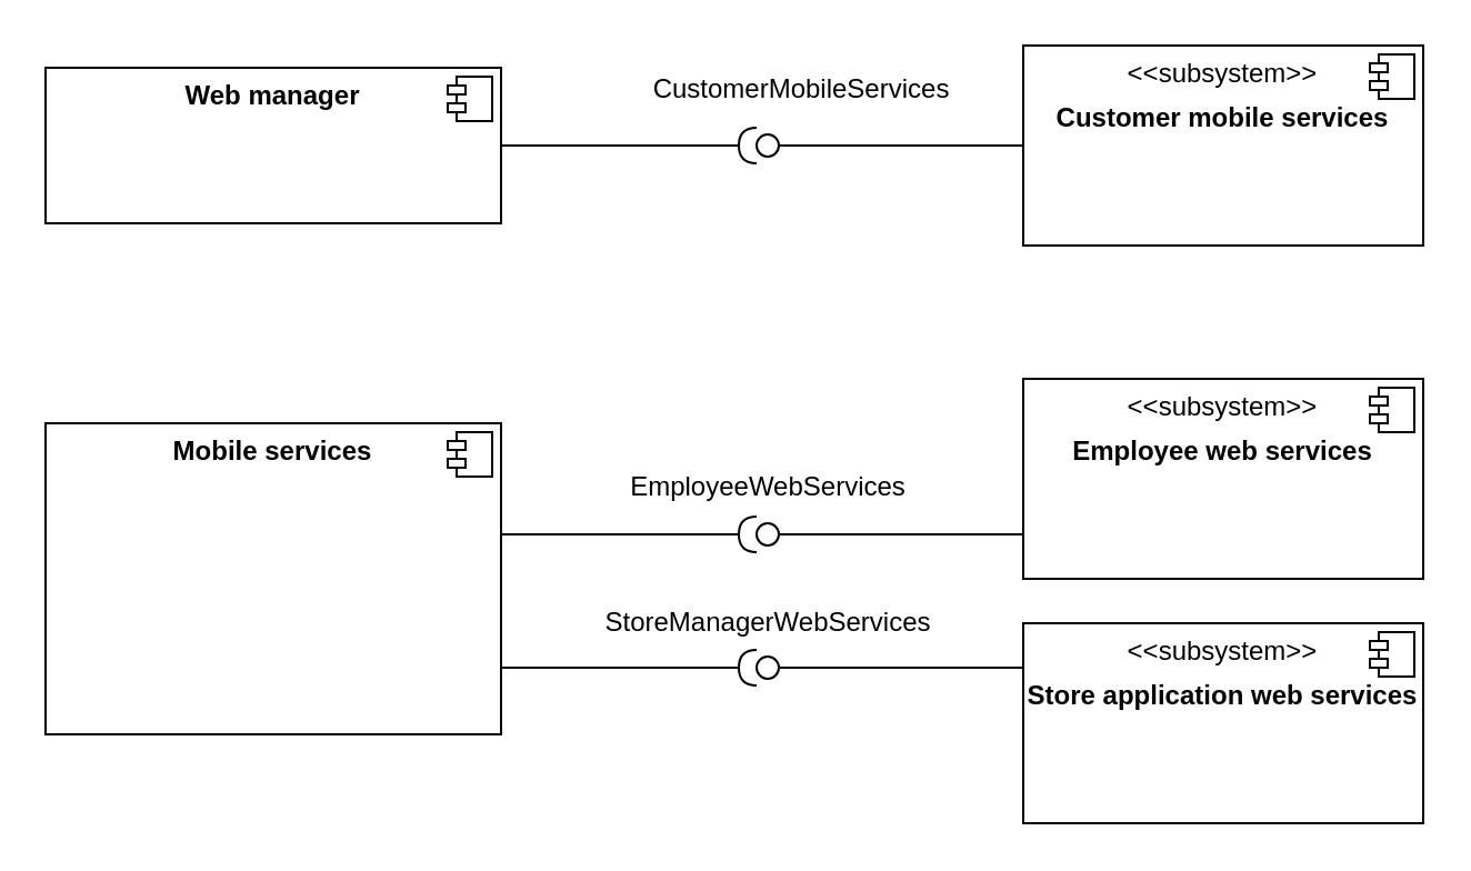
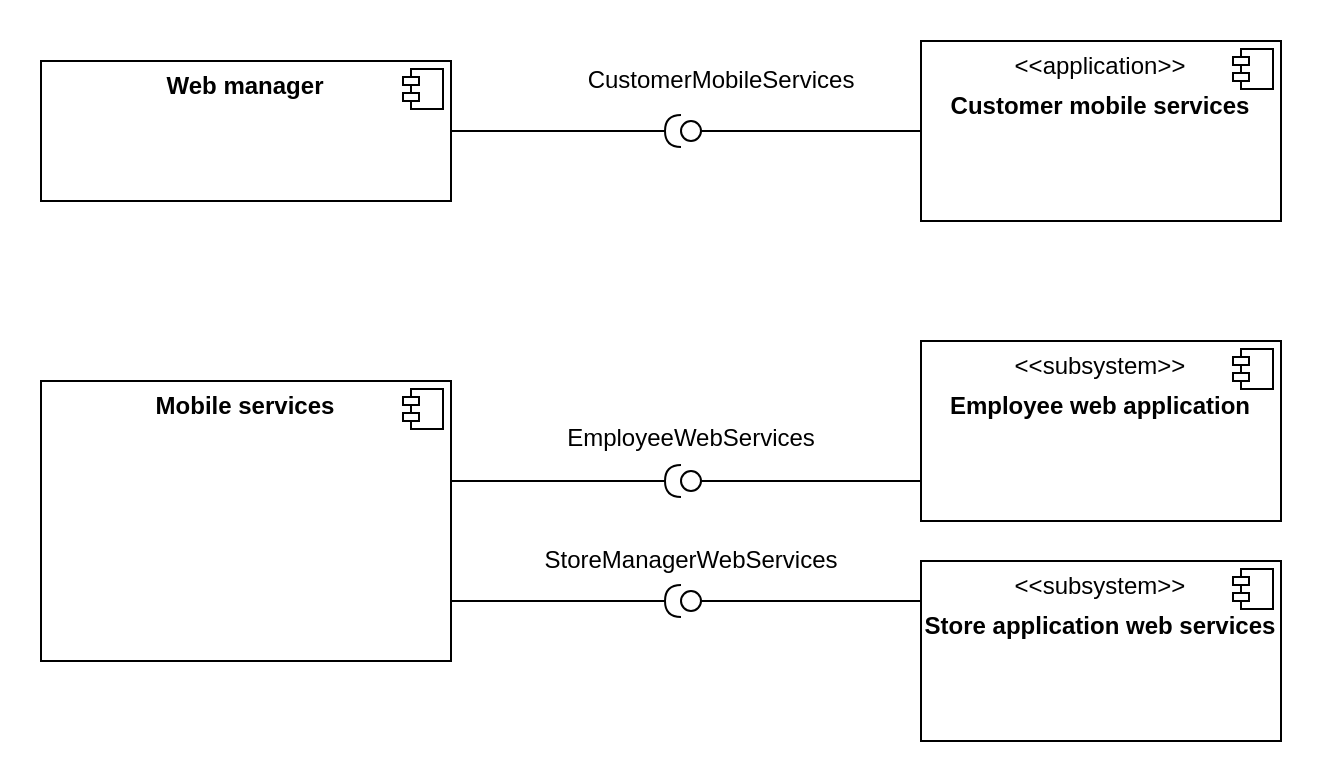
  <mxCell id="0" style=";html=1;" />
  <mxCell id="1" style=";html=1;" parent="0" />
  <mxCell id="2" value="&lt;p style=&quot;margin: 0px ; margin-top: 6px ; text-align: center&quot;&gt;&lt;b&gt;Web manager&lt;/b&gt;&lt;/p&gt;" style="align=left;overflow=fill;html=1;dropTarget=0;" vertex="1" parent="1"><mxGeometry x="20" y="30" width="205" height="70" as="geometry" /></mxCell>
  <mxCell id="3" value="" style="shape=component;jettyWidth=8;jettyHeight=4;" vertex="1" parent="2"><mxGeometry x="1" width="20" height="20" relative="1" as="geometry"><mxPoint x="-24" y="4" as="offset" /></mxGeometry></mxCell>
  <mxCell id="4" value="&lt;p style=&quot;margin: 6px 0px 0px;&quot;&gt;&lt;b&gt;Mobile services&lt;/b&gt;&lt;/p&gt;" style="align=center;overflow=fill;html=1;dropTarget=0;verticalAlign=middle;labelPosition=center;verticalLabelPosition=middle;" vertex="1" parent="1"><mxGeometry x="20" y="190" width="205" height="140" as="geometry" /></mxCell>
  <mxCell id="5" value="" style="shape=component;jettyWidth=8;jettyHeight=4;" vertex="1" parent="4"><mxGeometry x="1" width="20" height="20" relative="1" as="geometry"><mxPoint x="-24" y="4" as="offset" /></mxGeometry></mxCell>
- <mxCell id="6" value="&lt;p style=&quot;margin: 0px ; margin-top: 6px ; text-align: center&quot;&gt;&amp;lt;&amp;lt;subsystem&amp;gt;&amp;gt;&lt;/p&gt;&lt;p style=&quot;margin: 0px ; margin-top: 6px ; text-align: center&quot;&gt;&lt;b&gt;Customer mobile services&lt;/b&gt;&lt;/p&gt;" style="align=left;overflow=fill;html=1;dropTarget=0;" vertex="1" parent="1"><mxGeometry x="460" y="20" width="180" height="90" as="geometry" /></mxCell>
+ <mxCell id="6" value="&lt;p style=&quot;margin: 0px ; margin-top: 6px ; text-align: center&quot;&gt;&amp;lt;&amp;lt;application&amp;gt;&amp;gt;&lt;/p&gt;&lt;p style=&quot;margin: 0px ; margin-top: 6px ; text-align: center&quot;&gt;&lt;b&gt;Customer mobile services&lt;/b&gt;&lt;/p&gt;" style="align=left;overflow=fill;html=1;dropTarget=0;" vertex="1" parent="1"><mxGeometry x="460" y="20" width="180" height="90" as="geometry" /></mxCell>
  <mxCell id="7" value="" style="shape=component;jettyWidth=8;jettyHeight=4;" vertex="1" parent="6"><mxGeometry x="1" width="20" height="20" relative="1" as="geometry"><mxPoint x="-24" y="4" as="offset" /></mxGeometry></mxCell>
  <mxCell id="8" value="" style="rounded=0;orthogonalLoop=1;jettySize=auto;html=1;endArrow=none;endFill=0;strokeWidth=7;" edge="1" parent="1" source="10"><mxGeometry relative="1" as="geometry"><mxPoint x="510" y="305" as="sourcePoint" /><mxPoint x="349" y="68" as="targetPoint" /></mxGeometry></mxCell>
  <mxCell id="9" value="" style="rounded=0;orthogonalLoop=1;jettySize=auto;html=1;endArrow=halfCircle;endFill=0;endSize=6;strokeWidth=1;exitX=1;exitY=0.5;exitDx=0;exitDy=0;" edge="1" parent="1" source="2"><mxGeometry relative="1" as="geometry"><mxPoint x="792" y="305" as="sourcePoint" /><mxPoint x="340" y="65" as="targetPoint" /></mxGeometry></mxCell>
  <mxCell id="10" value="" style="ellipse;whiteSpace=wrap;html=1;fontFamily=Helvetica;fontSize=12;fontColor=#000000;align=center;strokeColor=#000000;fillColor=#ffffff;points=[];aspect=fixed;resizable=0;" vertex="1" parent="1"><mxGeometry x="340" y="60" width="10" height="10" as="geometry" /></mxCell>
  <mxCell id="11" value="" style="rounded=0;orthogonalLoop=1;jettySize=auto;html=1;endArrow=none;endFill=0;strokeWidth=1;exitX=0;exitY=0.5;exitDx=0;exitDy=0;" edge="1" parent="1" source="6" target="10"><mxGeometry relative="1" as="geometry"><mxPoint x="510" y="305" as="sourcePoint" /><mxPoint x="670" y="305" as="targetPoint" /></mxGeometry></mxCell>
  <mxCell id="12" value="CustomerMobileServices" style="text;html=1;align=center;verticalAlign=middle;resizable=0;points=[];autosize=1;" vertex="1" parent="1"><mxGeometry x="285" y="30" width="150" height="20" as="geometry" /></mxCell>
  <mxCell id="13" value="&lt;p style=&quot;margin: 0px ; margin-top: 6px ; text-align: center&quot;&gt;&amp;lt;&amp;lt;subsystem&amp;gt;&amp;gt;&lt;/p&gt;&lt;p style=&quot;margin: 0px ; margin-top: 6px ; text-align: center&quot;&gt;&lt;b&gt;Store application web services&lt;/b&gt;&lt;/p&gt;" style="align=left;overflow=fill;html=1;dropTarget=0;" vertex="1" parent="1"><mxGeometry x="460" y="280" width="180" height="90" as="geometry" /></mxCell>
  <mxCell id="14" value="" style="shape=component;jettyWidth=8;jettyHeight=4;" vertex="1" parent="13"><mxGeometry x="1" width="20" height="20" relative="1" as="geometry"><mxPoint x="-24" y="4" as="offset" /></mxGeometry></mxCell>
- <mxCell id="15" value="&lt;p style=&quot;margin: 0px ; margin-top: 6px ; text-align: center&quot;&gt;&amp;lt;&amp;lt;subsystem&amp;gt;&amp;gt;&lt;/p&gt;&lt;p style=&quot;margin: 0px ; margin-top: 6px ; text-align: center&quot;&gt;&lt;b&gt;Employee web services&lt;/b&gt;&lt;/p&gt;" style="align=left;overflow=fill;html=1;dropTarget=0;" vertex="1" parent="1"><mxGeometry x="460" y="170" width="180" height="90" as="geometry" /></mxCell>
+ <mxCell id="15" value="&lt;p style=&quot;margin: 0px ; margin-top: 6px ; text-align: center&quot;&gt;&amp;lt;&amp;lt;subsystem&amp;gt;&amp;gt;&lt;/p&gt;&lt;p style=&quot;margin: 0px ; margin-top: 6px ; text-align: center&quot;&gt;&lt;b&gt;Employee web application&lt;/b&gt;&lt;/p&gt;" style="align=left;overflow=fill;html=1;dropTarget=0;" vertex="1" parent="1"><mxGeometry x="460" y="170" width="180" height="90" as="geometry" /></mxCell>
  <mxCell id="16" value="" style="shape=component;jettyWidth=8;jettyHeight=4;" vertex="1" parent="15"><mxGeometry x="1" width="20" height="20" relative="1" as="geometry"><mxPoint x="-24" y="4" as="offset" /></mxGeometry></mxCell>
  <mxCell id="17" value="" style="rounded=0;orthogonalLoop=1;jettySize=auto;html=1;endArrow=halfCircle;endFill=0;endSize=6;strokeWidth=1;exitX=1;exitY=0.5;exitDx=0;exitDy=0;" edge="1" parent="1"><mxGeometry relative="1" as="geometry"><mxPoint x="225" y="240" as="sourcePoint" /><mxPoint x="340" y="240" as="targetPoint" /></mxGeometry></mxCell>
  <mxCell id="18" value="" style="rounded=0;orthogonalLoop=1;jettySize=auto;html=1;endArrow=none;endFill=0;strokeWidth=1;exitX=0;exitY=0.5;exitDx=0;exitDy=0;" edge="1" parent="1"><mxGeometry relative="1" as="geometry"><mxPoint x="460" y="240" as="sourcePoint" /><mxPoint x="350" y="240" as="targetPoint" /></mxGeometry></mxCell>
  <mxCell id="19" value="" style="rounded=0;orthogonalLoop=1;jettySize=auto;html=1;endArrow=halfCircle;endFill=0;endSize=6;strokeWidth=1;exitX=1;exitY=0.5;exitDx=0;exitDy=0;" edge="1" parent="1"><mxGeometry relative="1" as="geometry"><mxPoint x="225" y="300" as="sourcePoint" /><mxPoint x="340" y="300" as="targetPoint" /></mxGeometry></mxCell>
  <mxCell id="20" value="" style="rounded=0;orthogonalLoop=1;jettySize=auto;html=1;endArrow=none;endFill=0;strokeWidth=1;exitX=0;exitY=0.5;exitDx=0;exitDy=0;" edge="1" parent="1"><mxGeometry relative="1" as="geometry"><mxPoint x="460" y="300" as="sourcePoint" /><mxPoint x="350" y="300" as="targetPoint" /></mxGeometry></mxCell>
  <mxCell id="21" value="" style="ellipse;whiteSpace=wrap;html=1;fontFamily=Helvetica;fontSize=12;fontColor=#000000;align=center;strokeColor=#000000;fillColor=#ffffff;points=[];aspect=fixed;resizable=0;" vertex="1" parent="1"><mxGeometry x="340" y="235" width="10" height="10" as="geometry" /></mxCell>
  <mxCell id="22" value="" style="ellipse;whiteSpace=wrap;html=1;fontFamily=Helvetica;fontSize=12;fontColor=#000000;align=center;strokeColor=#000000;fillColor=#ffffff;points=[];aspect=fixed;resizable=0;" vertex="1" parent="1"><mxGeometry x="340" y="295" width="10" height="10" as="geometry" /></mxCell>
  <mxCell id="23" value="EmployeeWebServices" style="text;html=1;align=center;verticalAlign=middle;resizable=0;points=[];autosize=1;" vertex="1" parent="1"><mxGeometry x="275" y="209" width="140" height="20" as="geometry" /></mxCell>
  <mxCell id="24" value="StoreManagerWebServices" style="text;html=1;align=center;verticalAlign=middle;resizable=0;points=[];autosize=1;" vertex="1" parent="1"><mxGeometry x="265" y="270" width="160" height="20" as="geometry" /></mxCell>
